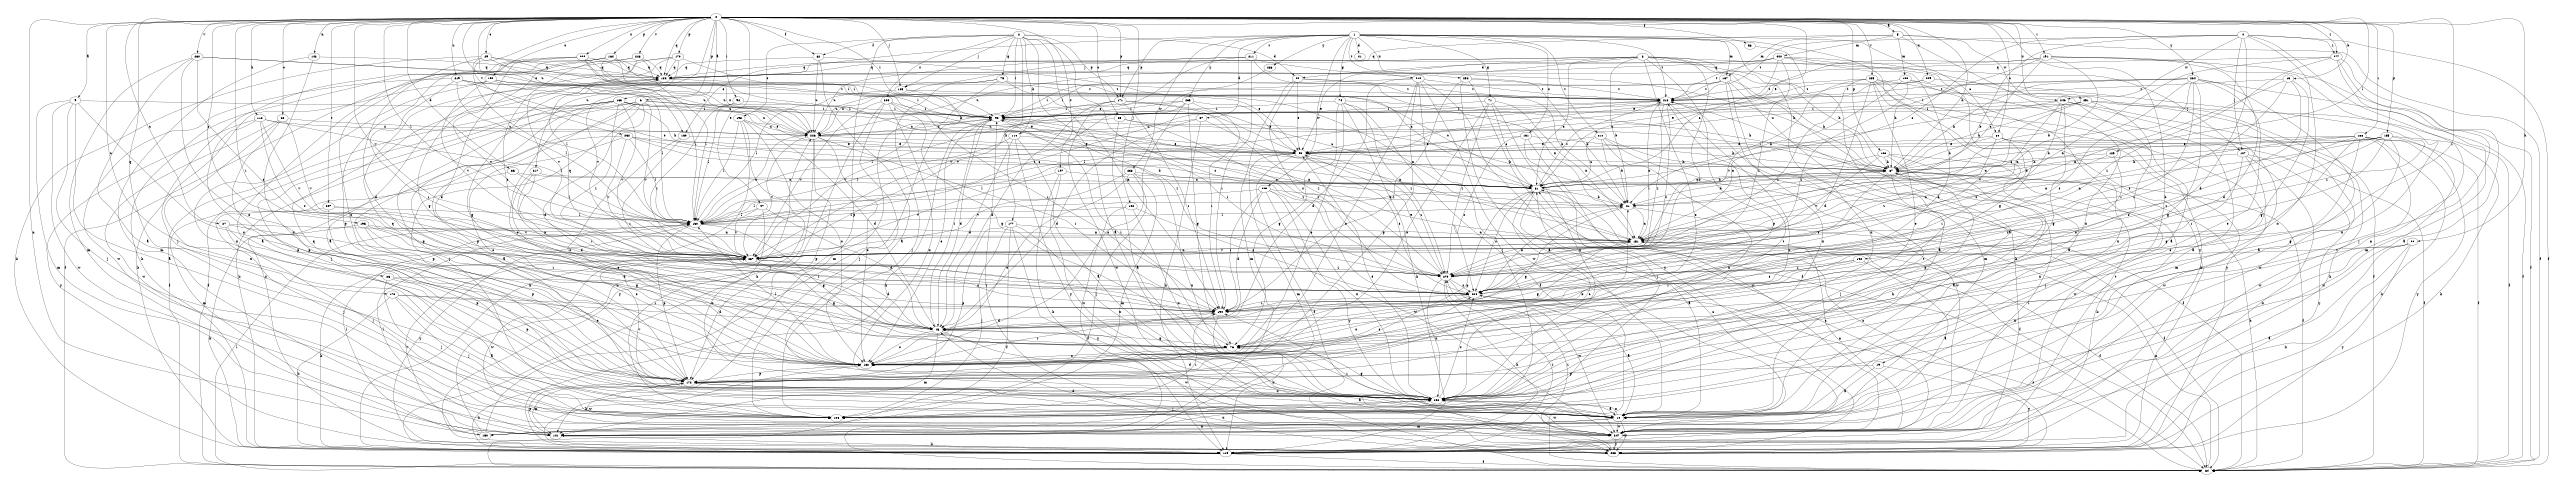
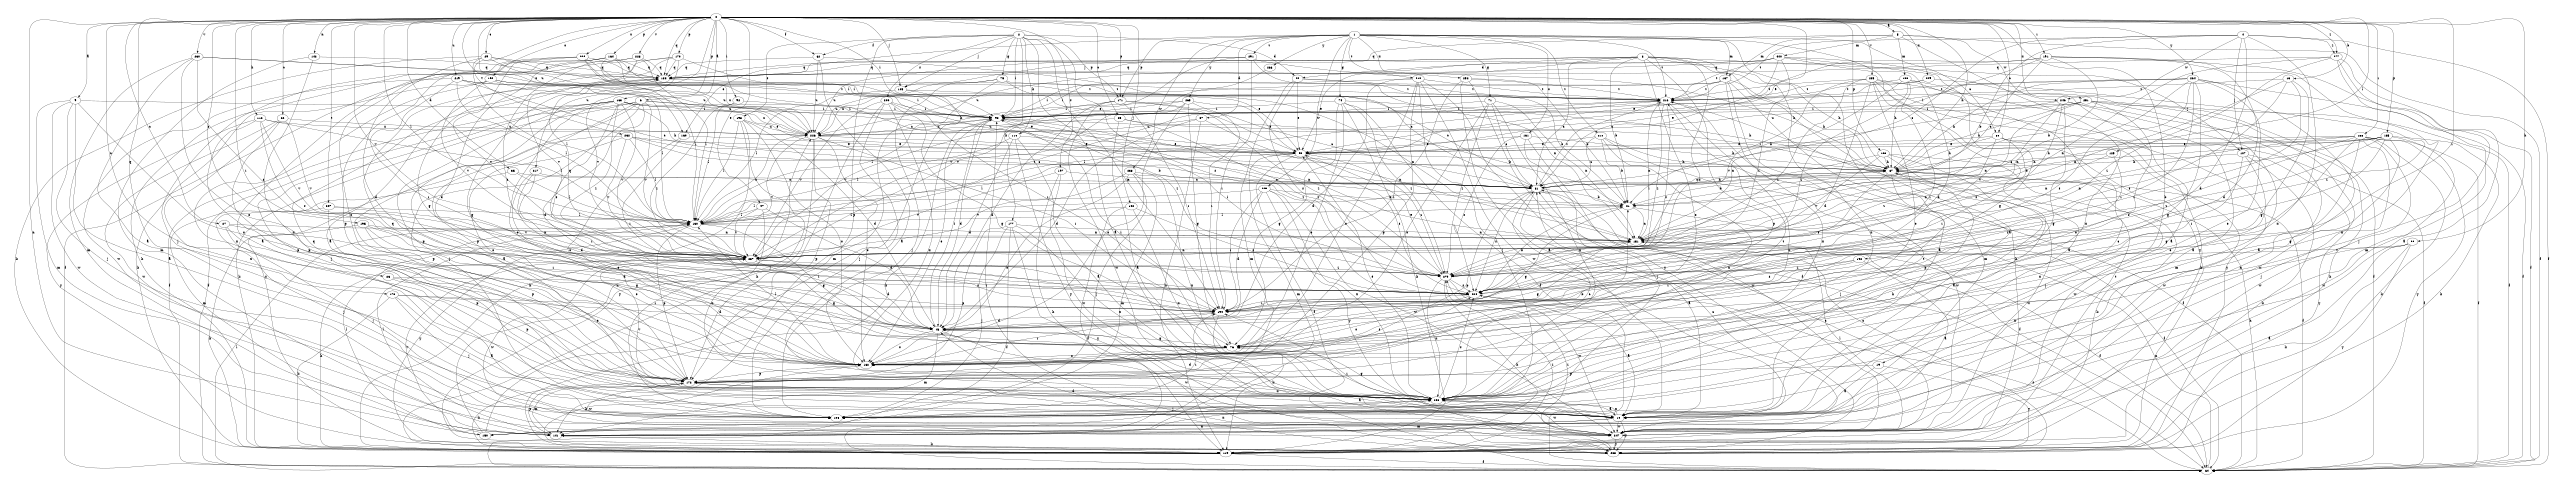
  strict digraph {
    0
    5
    6
    9
    13
    19
    22
    23
    25
    27
    29
    30
    35
    47
    53
-   58
    62
    86
    87
    92
    98
    102
    105
    112
    125
    130
    142
    150
    152
    160
    163
    164
    165
    166
    170
    171
    178
    183
    188
    191
    192
    194
    195
    197
    207
    217
    219
    224
    226
    228
    230
    232
    235
    237
    249
    251
    264
    277
    137
    258
    64
    246
    138
    n64 [label=440]
    268
    172
    43
    119
    108
    10
    162
    141
    247
    216
    204
    76
    151
    21
    279
    31
    1
    37
-   41
    71
    74
    161
    210
-   211
+   211 [label=291]
    214
    238
    243
    252
    265
    266
    2
    42
    75
    114
    n99 [label=177]
    198
    200
    3
    107
    4
    0 -> 5 [label=a]
    0 -> 6 [label=a]
    0 -> 9 [label=a]
    0 -> 13 [label=b]
    0 -> 19 [label=b]
    0 -> 22 [label=c]
    0 -> 23 [label=c]
    0 -> 25 [label=c]
    0 -> 27 [label=c]
    0 -> 29 [label=c]
    0 -> 30 [label=c]
    0 -> 35 [label=d]
    0 -> 47 [label=e]
    0 -> 53 [label=e]
-   0 -> 58 [label=f]
    0 -> 62 [label=f]
    0 -> 86 [label=h]
    0 -> 87 [label=h]
    0 -> 92 [label=i]
    0 -> 98 [label=i]
    0 -> 102 [label=j]
    0 -> 105 [label=j]
    0 -> 112 [label=k]
    0 -> 125 [label=l]
    0 -> 130 [label=l]
    0 -> 142 [label=n]
    0 -> 150 [label=n]
    0 -> 152 [label=o]
    0 -> 160 [label=o]
    0 -> 163 [label=p]
    0 -> 164 [label=p]
    0 -> 165 [label=p]
    0 -> 166 [label=p]
    0 -> 170 [label=p]
    0 -> 171 [label=p]
    0 -> 178 [label=q]
    0 -> 183 [label=q]
    0 -> 188 [label=r]
    0 -> 191 [label=r]
    0 -> 192 [label=r]
    0 -> 194 [label=r]
    0 -> 195 [label=s]
    0 -> 197 [label=s]
    0 -> 207 [label=t]
    0 -> 217 [label=u]
    0 -> 219 [label=u]
    0 -> 224 [label=u]
    0 -> 226 [label=u]
    0 -> 228 [label=v]
    0 -> 230 [label=v]
    0 -> 232 [label=v]
    0 -> 235 [label=v]
    0 -> 237 [label=v]
    0 -> 249 [label=x]
    0 -> 251 [label=x]
    0 -> 264 [label=y]
    0 -> 277 [label=z]
    5 -> 183 [label=q]
    5 -> 137 [label=m]
    5 -> 258 [label=x]
    5 -> 64 [label=f]
    5 -> 246 [label=w]
    5 -> 138 [label=m]
    5 -> n64 [label=m]
    6 -> 53 [label=e]
    6 -> 98 [label=i]
    6 -> 237 [label=v]
    6 -> 64 [label=f]
    6 -> 268 [label=y]
    6 -> 172 [label=p]
    6 -> 43 [label=d]
    6 -> 119 [label=k]
    6 -> 108 [label=j]
    9 -> 98 [label=i]
    9 -> 108 [label=j]
    9 -> 10 [label=a]
    9 -> 162 [label=o]
    9 -> 141 [label=m]
    9 -> 247 [label=w]
    13 -> 194 [label=r]
    13 -> 216 [label=t]
    13 -> 204 [label=s]
    13 -> 76 [label=g]
    13 -> 151 [label=n]
    19 -> 268 [label=y]
    19 -> 172 [label=p]
    19 -> 10 [label=a]
    22 -> 226 [label=u]
    22 -> 237 [label=v]
    22 -> 258 [label=x]
    22 -> 172 [label=p]
    22 -> 247 [label=w]
    23 -> 172 [label=p]
-   23 -> 108 [label=j]
+   188 -> 108 [label=j]
    23 -> 162 [label=o]
    23 -> 204 [label=s]
    25 -> 226 [label=u]
    25 -> 10 [label=a]
    25 -> 21 [label=b]
    25 -> 279 [label=z]
    27 -> 194 [label=r]
    27 -> 172 [label=p]
    27 -> 108 [label=j]
    27 -> 151 [label=n]
    29 -> 98 [label=i]
    29 -> 130 [label=l]
    29 -> 183 [label=q]
    29 -> 226 [label=u]
    29 -> 43 [label=d]
    29 -> 119 [label=k]
    30 -> 53 [label=e]
    30 -> 87 [label=h]
    30 -> 194 [label=r]
    30 -> 64 [label=f]
    30 -> 247 [label=w]
    30 -> 279 [label=z]
    35 -> 130 [label=l]
    35 -> 141 [label=m]
    35 -> 31 [label=c]
    47 -> 130 [label=l]
    47 -> 237 [label=v]
    47 -> 258 [label=x]
    47 -> 43 [label=d]
    53 -> 87 [label=h]
    53 -> 130 [label=l]
    53 -> 64 [label=f]
    53 -> 141 [label=m]
    53 -> 204 [label=s]
    53 -> 279 [label=z]
-   58 -> 31 [label=c]
    62 -> 183 [label=q]
    62 -> 226 [label=u]
    62 -> 10 [label=a]
    62 -> 31 [label=c]
    86 -> 237 [label=v]
    86 -> 258 [label=x]
    86 -> 268 [label=y]
    86 -> 119 [label=k]
    86 -> 247 [label=a]
    87 -> 98 [label=i]
    87 -> 64 [label=f]
    87 -> 119 [label=k]
    87 -> 108 [label=j]
-   87 -> 247 [label=l]
+   87 -> 247 [label=w]
    87 -> 204 [label=s]
    87 -> 21 [label=b]
    87 -> 31 [label=c]
    92 -> 98 [label=i]
    92 -> 130 [label=l]
    92 -> 279 [label=z]
    98 -> 226 [label=u]
    98 -> 43 [label=d]
    98 -> 119 [label=k]
    98 -> 162 [label=o]
    98 -> 151 [label=n]
    98 -> 279 [label=z]
    102 -> 130 [label=l]
    102 -> 258 [label=x]
    102 -> 64 [label=f]
    102 -> 204 [label=s]
    105 -> 130 [label=l]
    105 -> 194 [label=r]
    105 -> 151 [label=n]
    112 -> 130 [label=l]
    112 -> 226 [label=u]
    112 -> 237 [label=v]
    112 -> 268 [label=y]
    112 -> 172 [label=p]
    112 -> 204 [label=s]
    125 -> 87 [label=h]
    125 -> 194 [label=r]
    125 -> 151 [label=n]
    130 -> 226 [label=u]
    130 -> 268 [label=y]
    130 -> 172 [label=p]
    130 -> 216 [label=t]
    130 -> 76 [label=g]
    130 -> 151 [label=n]
    142 -> 183 [label=q]
    142 -> 258 [label=x]
    142 -> 141 [label=m]
    150 -> 98 [label=i]
    150 -> 130 [label=l]
    150 -> 226 [label=u]
    150 -> 237 [label=v]
    150 -> 31 [label=c]
    152 -> 98 [label=i]
    152 -> 130 [label=l]
    152 -> 237 [label=v]
    152 -> 258 [label=x]
    152 -> 119 [label=k]
    152 -> 216 [label=t]
    160 -> 53 [label=e]
    160 -> 194 [label=r]
    160 -> 162 [label=o]
    163 -> 53 [label=e]
    163 -> 87 [label=h]
    163 -> 98 [label=i]
    163 -> 226 [label=u]
    163 -> 237 [label=v]
    163 -> 64 [label=f]
    163 -> 172 [label=p]
    163 -> 108 [label=j]
    163 -> 10 [label=a]
    163 -> 162 [label=o]
+   163 -> 204 [label=s]
    163 -> 279 [label=z]
    164 -> 53 [label=e]
    164 -> 98 [label=i]
    164 -> 130 [label=l]
    164 -> 183 [label=q]
    164 -> 43 [label=d]
    164 -> 119 [label=k]
    164 -> 10 [label=a]
    165 -> 53 [label=e]
    165 -> 87 [label=h]
    165 -> 194 [label=r]
    165 -> 119 [label=k]
    165 -> 247 [label=w]
    165 -> 76 [label=g]
    165 -> 151 [label=n]
    165 -> 21 [label=b]
    165 -> 279 [label=z]
    166 -> 87 [label=h]
    166 -> 130 [label=l]
    166 -> 237 [label=v]
    166 -> 172 [label=p]
    166 -> 10 [label=a]
    166 -> 247 [label=w]
    170 -> 53 [label=e]
    170 -> 183 [label=q]
    170 -> 237 [label=v]
    170 -> 64 [label=f]
    170 -> 10 [label=a]
    170 -> 76 [label=g]
    171 -> 98 [label=i]
    171 -> 194 [label=r]
    171 -> 43 [label=d]
    171 -> 247 [label=w]
    171 -> 279 [label=z]
    171 -> 31 [label=c]
    178 -> 194 [label=r]
    178 -> 43 [label=d]
    178 -> 119 [label=k]
    178 -> 108 [label=j]
    178 -> 10 [label=a]
    183 -> 216 [label=t]
    183 -> 76 [label=g]
    188 -> 53 [label=e]
    188 -> 64 [label=f]
    188 -> 268 [label=y]
    188 -> 119 [label=k]
    188 -> 162 [label=o]
    188 -> 247 [label=w]
    188 -> 204 [label=s]
    188 -> 76 [label=g]
    188 -> 151 [label=n]
    188 -> 31 [label=c]
    191 -> 53 [label=e]
    191 -> 87 [label=h]
    191 -> 183 [label=q]
    191 -> 258 [label=x]
    191 -> 64 [label=f]
    191 -> 43 [label=d]
    191 -> 21 [label=b]
    191 -> 31 [label=c]
    192 -> 194 [label=r]
    192 -> 10 [label=a]
    192 -> 204 [label=s]
    192 -> 279 [label=z]
    194 -> 43 [label=d]
    194 -> 119 [label=k]
    195 -> 43 [label=d]
    195 -> 119 [label=k]
    195 -> 162 [label=o]
    195 -> 76 [label=g]
    195 -> 151 [label=n]
    197 -> 237 [label=v]
    197 -> 119 [label=k]
    197 -> 247 [label=w]
    197 -> 31 [label=c]
    207 -> 130 [label=l]
    207 -> 237 [label=v]
    207 -> 172 [label=p]
    207 -> 108 [label=j]
    217 -> 194 [label=r]
    217 -> 43 [label=d]
    217 -> 162 [label=o]
    217 -> 31 [label=c]
    219 -> 130 [label=l]
    219 -> 194 [label=r]
    219 -> 226 [label=u]
    219 -> 247 [label=w]
    219 -> 216 [label=t]
    219 -> 31 [label=c]
    224 -> 87 [label=h]
    224 -> 183 [label=q]
    224 -> 226 [label=u]
    224 -> 237 [label=v]
    224 -> 108 [label=j]
    224 -> 162 [label=o]
    224 -> 31 [label=c]
    226 -> 53 [label=e]
    226 -> 194 [label=r]
    226 -> 237 [label=v]
    226 -> 268 [label=y]
    226 -> 172 [label=p]
    226 -> 162 [label=o]
    228 -> 130 [label=l]
    228 -> 183 [label=q]
    228 -> 237 [label=v]
    228 -> 172 [label=p]
    228 -> 204 [label=s]
    230 -> 183 [label=q]
    230 -> 226 [label=u]
    230 -> 10 [label=a]
    230 -> 162 [label=o]
    230 -> 141 [label=m]
    230 -> 204 [label=s]
    232 -> 53 [label=e]
    232 -> 130 [label=l]
    232 -> 237 [label=v]
    232 -> 172 [label=p]
    232 -> 162 [label=o]
    232 -> 21 [label=b]
    232 -> 31 [label=c]
    235 -> 237 [label=v]
    235 -> 64 [label=f]
    235 -> 268 [label=y]
    235 -> 43 [label=d]
    235 -> 119 [label=k]
    235 -> 10 [label=a]
    235 -> 162 [label=o]
    235 -> 216 [label=t]
    235 -> 279 [label=z]
    237 -> 183 [label=q]
    237 -> 43 [label=d]
    237 -> 119 [label=k]
    237 -> 247 [label=w]
    237 -> 76 [label=g]
    237 -> 151 [label=n]
    237 -> 279 [label=z]
    249 -> 53 [label=e]
    249 -> 216 [label=t]
    249 -> 279 [label=z]
    251 -> 87 [label=h]
    251 -> 98 [label=i]
    251 -> 226 [label=u]
    251 -> 64 [label=f]
    251 -> 162 [label=o]
    251 -> 247 [label=w]
    251 -> 151 [label=n]
    264 -> 87 [label=h]
    264 -> 98 [label=i]
    264 -> 194 [label=r]
    264 -> 64 [label=f]
    264 -> 10 [label=a]
    264 -> 162 [label=o]
    264 -> 216 [label=t]
    264 -> 204 [label=s]
    264 -> 76 [label=g]
    264 -> 151 [label=n]
    277 -> 183 [label=q]
    277 -> 108 [label=j]
    277 -> 10 [label=a]
    277 -> 141 [label=m]
    277 -> 151 [label=n]
    277 -> 279 [label=z]
    137 -> 87 [label=h]
    137 -> 98 [label=i]
    137 -> 226 [label=u]
    137 -> 258 [label=x]
    137 -> 10 [label=a]
    137 -> 141 [label=m]
    137 -> 216 [label=t]
    258 -> 53 [label=e]
    258 -> 183 [label=q]
    258 -> 237 [label=v]
    258 -> 43 [label=d]
    258 -> 108 [label=j]
    258 -> 10 [label=a]
    258 -> 247 [label=w]
    258 -> 204 [label=s]
    258 -> 76 [label=g]
    258 -> 31 [label=c]
    64 -> 87 [label=h]
    64 -> 130 [label=l]
    64 -> 204 [label=s]
    64 -> 151 [label=n]
    246 -> 98 [label=i]
    246 -> 237 [label=v]
    246 -> 119 [label=k]
    246 -> 141 [label=m]
    246 -> 204 [label=s]
    246 -> 76 [label=g]
    246 -> 151 [label=n]
-   138 -> 258 [label=x]
+   138 -> 194 [label=r]
+   138 -> 258 [label=c]
    138 -> 10 [label=a]
    138 -> 216 [label=t]
    138 -> 21 [label=b]
    138 -> 279 [label=z]
    n64 -> 183 [label=q]
    n64 -> 226 [label=u]
    n64 -> 43 [label=d]
    n64 -> 10 [label=a]
    n64 -> 216 [label=t]
    n64 -> 76 [label=g]
    n64 -> 279 [label=z]
    n64 -> 31 [label=c]
    268 -> 98 [label=i]
    268 -> 43 [label=d]
    268 -> 279 [label=z]
    268 -> 31 [label=c]
    172 -> 258 [label=x]
    172 -> 119 [label=k]
    172 -> 10 [label=a]
    172 -> 141 [label=m]
    172 -> 247 [label=w]
    172 -> 216 [label=t]
    172 -> 21 [label=b]
    43 -> 98 [label=i]
    43 -> 162 [label=o]
    43 -> 141 [label=m]
    43 -> 247 [label=w]
    43 -> 76 [label=g]
    119 -> 64 [label=f]
    119 -> 216 [label=t]
    119 -> 279 [label=z]
    119 -> 31 [label=c]
    108 -> 87 [label=h]
    108 -> 194 [label=r]
    10 -> 150 [label=n]
    10 -> 258 [label=x]
    10 -> 268 [label=y]
    10 -> 141 [label=m]
    10 -> 247 [label=w]
    10 -> 216 [label=t]
    162 -> 130 [label=l]
    162 -> 183 [label=q]
    162 -> 194 [label=r]
    162 -> 172 [label=p]
    162 -> 119 [label=k]
    162 -> 204 [label=s]
    141 -> 130 [label=l]
    141 -> 258 [label=x]
    141 -> 172 [label=p]
    141 -> 119 [label=k]
    247 -> 194 [label=r]
    247 -> 268 [label=y]
-   247 -> 151 [label=n]
+   247 -> 151 [label=l]
    216 -> 98 [label=i]
    216 -> 130 [label=l]
    216 -> 258 [label=x]
    216 -> 204 [label=s]
    216 -> 151 [label=n]
    216 -> 279 [label=z]
    204 -> 194 [label=r]
    204 -> 10 [label=a]
    204 -> 162 [label=o]
    204 -> 21 [label=b]
    76 -> 98 [label=i]
    76 -> 162 [label=o]
-   151 -> 237 [label=v]
    151 -> 64 [label=f]
    151 -> 76 [label=g]
    21 -> 130 [label=l]
    21 -> 64 [label=f]
    21 -> 76 [label=g]
    21 -> 151 [label=n]
    279 -> 53 [label=e]
    279 -> 98 [label=i]
    279 -> 258 [label=x]
    279 -> 119 [label=k]
    279 -> 247 [label=w]
    279 -> 204 [label=s]
    31 -> 87 [label=h]
    31 -> 64 [label=f]
    31 -> 172 [label=p]
    31 -> 10 [label=a]
    31 -> 216 [label=t]
    31 -> 204 [label=s]
    31 -> 21 [label=b]
    1 -> 30 [label=c]
    1 -> 160 [label=o]
    1 -> 171 [label=p]
    1 -> 137 [label=m]
    1 -> 268 [label=y]
    1 -> 10 [label=a]
    1 -> 216 [label=t]
    1 -> 37 [label=d]
-   1 -> 41 [label=d]
    1 -> 71 [label=g]
    1 -> 74 [label=g]
    1 -> 161 [label=o]
    1 -> 210 [label=t]
    1 -> 211 [label=t]
    1 -> 214 [label=t]
    1 -> 238 [label=w]
    1 -> 243 [label=w]
    1 -> 252 [label=x]
    1 -> 265 [label=y]
    1 -> 266 [label=y]
    37 -> 226 [label=u]
    37 -> 43 [label=d]
    37 -> 119 [label=k]
    37 -> 151 [label=n]
    71 -> 98 [label=i]
    71 -> 258 [label=x]
    71 -> 162 [label=o]
    71 -> 151 [label=n]
    71 -> 279 [label=z]
    71 -> 31 [label=c]
    74 -> 87 [label=h]
    74 -> 98 [label=i]
    74 -> 64 [label=f]
    74 -> 119 [label=k]
    74 -> 162 [label=o]
    74 -> 76 [label=g]
    74 -> 279 [label=z]
    161 -> 53 [label=e]
    161 -> 87 [label=h]
    161 -> 108 [label=j]
    161 -> 247 [label=w]
    161 -> 204 [label=s]
    210 -> 98 [label=i]
    210 -> 268 [label=y]
    210 -> 172 [label=p]
    210 -> 43 [label=d]
    210 -> 108 [label=j]
    210 -> 162 [label=o]
    210 -> 247 [label=w]
    210 -> 216 [label=t]
    211 -> 87 [label=h]
    211 -> 183 [label=q]
    211 -> 194 [label=r]
    211 -> 226 [label=u]
    211 -> 237 [label=v]
    211 -> 151 [label=n]
    214 -> 53 [label=e]
    214 -> 258 [label=x]
    214 -> 64 [label=f]
    214 -> 247 [label=w]
    214 -> 21 [label=b]
    214 -> 31 [label=c]
    238 -> 237 [label=v]
    238 -> 258 [label=x]
    238 -> 108 [label=j]
    238 -> 162 [label=o]
    238 -> 141 [label=m]
    238 -> 31 [label=c]
    243 -> 130 [label=l]
    243 -> 194 [label=r]
    243 -> 258 [label=x]
    243 -> 268 [label=y]
    243 -> 43 [label=d]
    243 -> 247 [label=w]
    243 -> 21 [label=b]
    252 -> 194 [label=r]
    252 -> 64 [label=f]
    252 -> 10 [label=a]
    252 -> 216 [label=t]
    252 -> 21 [label=b]
    265 -> 53 [label=e]
    265 -> 98 [label=i]
    265 -> 130 [label=l]
    265 -> 194 [label=r]
    265 -> 237 [label=v]
    265 -> 162 [label=o]
    265 -> 76 [label=g]
    266 -> 237 [label=v]
    2 -> 62 [label=f]
    2 -> 98 [label=i]
    2 -> 105 [label=j]
    2 -> 171 [label=p]
    2 -> 194 [label=r]
    2 -> 172 [label=p]
    2 -> 10 [label=a]
    2 -> 204 [label=s]
    2 -> 42 [label=d]
    2 -> 75 [label=g]
    2 -> 114 [label=k]
    2 -> n99 [label=k]
    2 -> 198 [label=s]
    2 -> 200 [label=s]
    42 -> 53 [label=e]
    42 -> 141 [label=m]
    42 -> 216 [label=t]
    42 -> 204 [label=s]
    42 -> 21 [label=b]
    75 -> 226 [label=u]
    75 -> 108 [label=j]
    75 -> 141 [label=m]
    75 -> 216 [label=t]
    75 -> 31 [label=c]
    114 -> 53 [label=e]
    114 -> 130 [label=l]
    114 -> 268 [label=y]
    114 -> 43 [label=d]
    114 -> 10 [label=a]
    n99 -> 258 [label=x]
    n99 -> 64 [label=f]
    n99 -> 268 [label=y]
    n99 -> 172 [label=p]
    n99 -> 108 [label=j]
    n99 -> 151 [label=n]
    198 -> 130 [label=l]
    198 -> 226 [label=u]
    198 -> 43 [label=d]
    198 -> 119 [label=k]
    198 -> 108 [label=j]
    198 -> 162 [label=o]
    200 -> 98 [label=i]
    200 -> 237 [label=v]
    200 -> 258 [label=x]
    200 -> 119 [label=k]
    200 -> 108 [label=j]
    200 -> 76 [label=g]
    200 -> 279 [label=z]
    3 -> 53 [label=e]
    3 -> 87 [label=h]
    3 -> 105 [label=j]
    3 -> 183 [label=q]
    3 -> 258 [label=x]
    3 -> 172 [label=p]
    3 -> 119 [label=k]
    3 -> 162 [label=o]
    3 -> 204 [label=s]
    3 -> 21 [label=b]
    3 -> 31 [label=c]
    3 -> 42 [label=d]
    3 -> 107 [label=j]
    107 -> 87 [label=h]
    107 -> 258 [label=x]
    107 -> 268 [label=y]
    107 -> 119 [label=k]
    107 -> 108 [label=j]
-   4 -> 150 [label=n]
+   251 -> 150 [label=n]
    4 -> 277 [label=z]
    4 -> 258 [label=x]
    4 -> 64 [label=f]
    4 -> 246 [label=w]
    4 -> 43 [label=d]
    4 -> 216 [label=t]
    4 -> 21 [label=b]
    4 -> 31 [label=c]
    4 -> 107 [label=j]
  }
